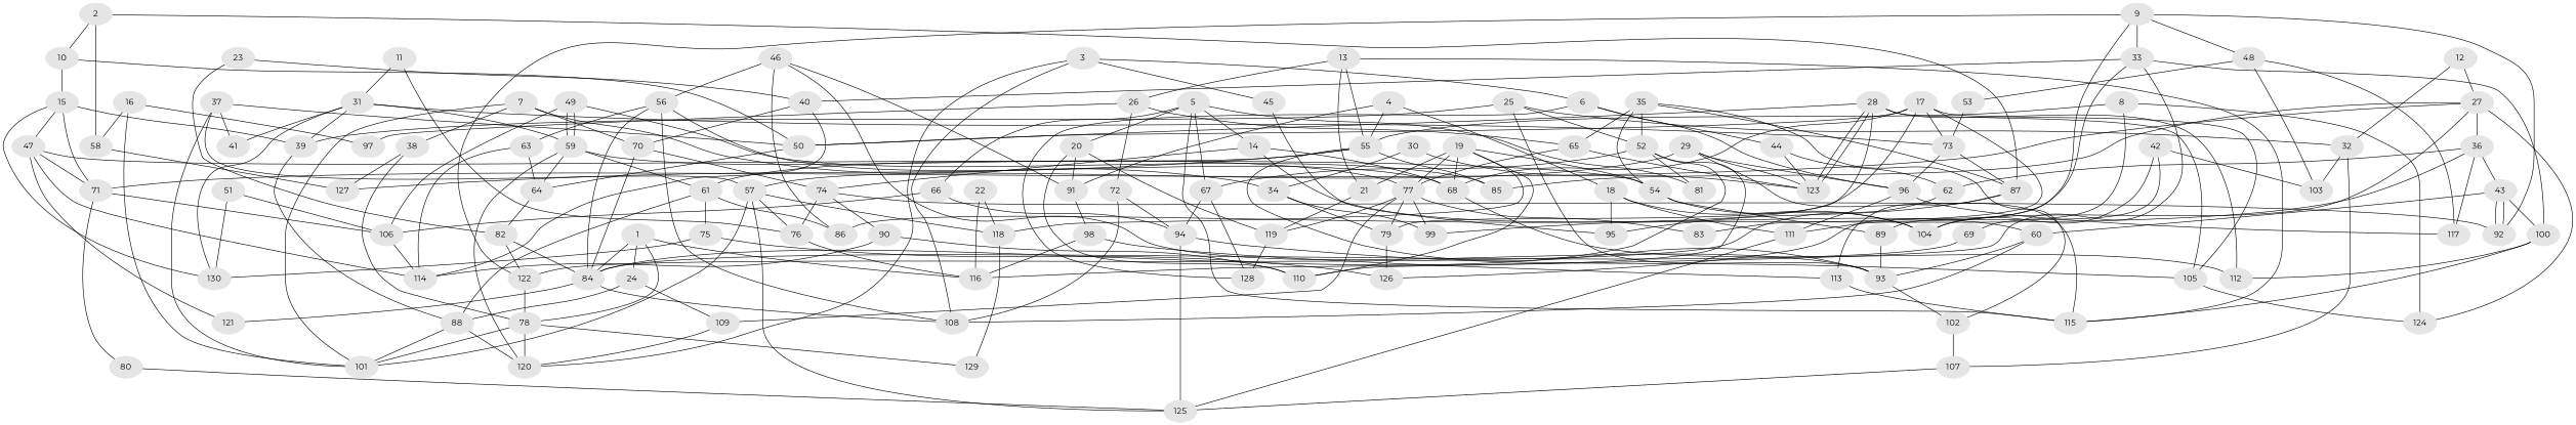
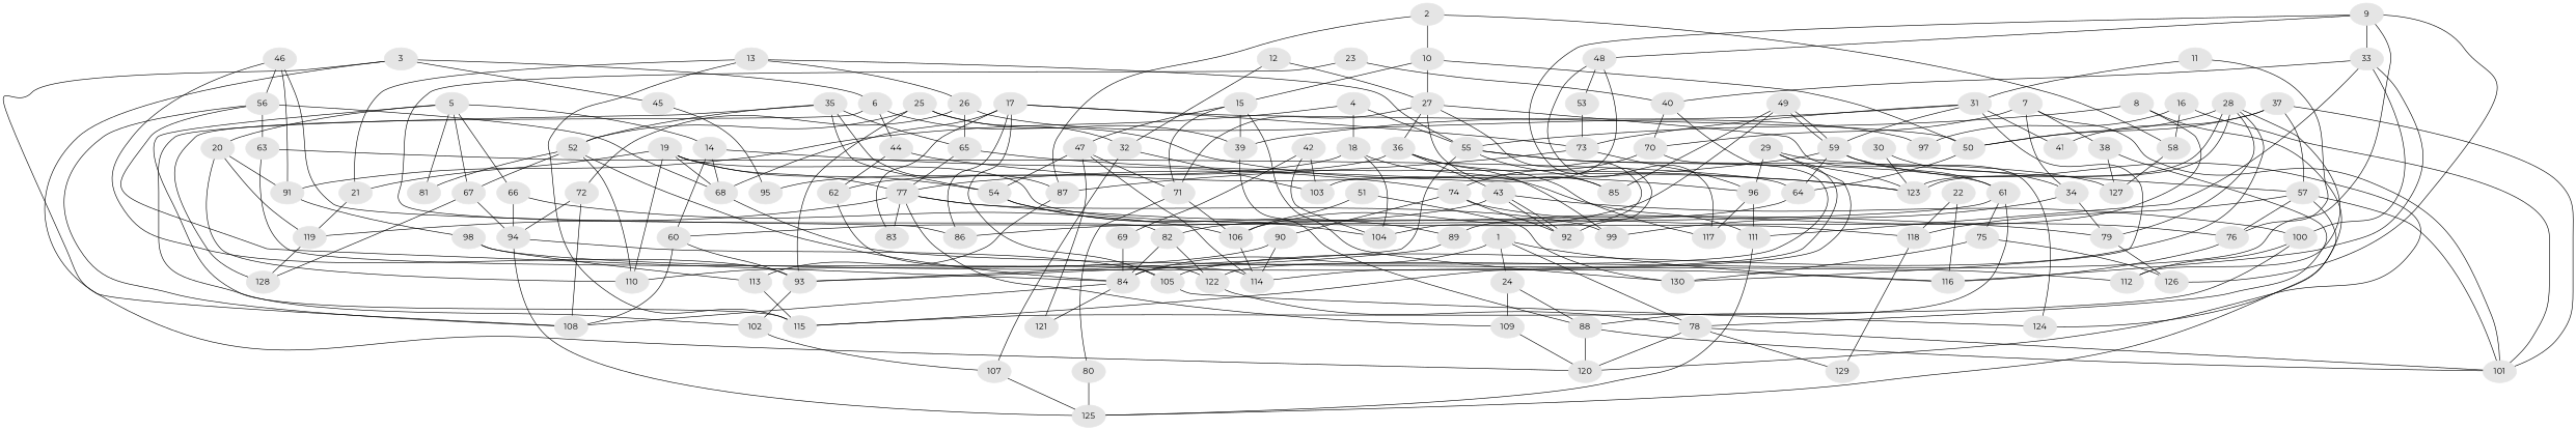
  graph {
    fontname=Montserrat
    node [color=gray90 fontname=Montserrat style=filled]
    edge [fontname=Montserrat]
    1
    24
    78
    84
    116
    88
    109
    120
    101
    129
    108
    121
    2
    10
    58
    87
    15
    27
    50
    127
    95
    113
    3
    6
    45
    44
    96
    128
    4
    18
    55
    91
    104
    111
    93
    85
    61
    98
    5
    14
    20
    66
    67
    81
    115
    60
    68
    74
    110
    119
    106
    94
    123
    62
    117
    7
    34
    38
    70
    79
    99
    8
    89
    124
    9
    33
    48
    92
    122
    126
    40
    100
    103
    53
    39
    47
    71
    130
    36
    64
    11
    31
    76
    73
    41
    59
    12
    32
    107
    13
    21
    26
    97
    65
    72
    112
    90
    54
    114
    80
    16
    17
    83
    86
    105
    125
    19
    77
    118
    22
    23
    82
    25
    52
    102
    43
    28
    29
    57
    30
    35
    37
    42
    69
    46
    56
    63
    49
    51
    75
    1 -- 24
    1 -- 78
    1 -- 84
    1 -- 116
    24 -- 88
    24 -- 109
    78 -- 120
    78 -- 101
    78 -- 129
    84 -- 108
    84 -- 121
    88 -- 120
    88 -- 101
    109 -- 120
    2 -- 10
    2 -- 58
    2 -- 87
    10 -- 15
+   10 -- 27
    10 -- 50
    58 -- 127
-   87 -- 95
    87 -- 113
    15 -- 39
    15 -- 47
    15 -- 71
    15 -- 130
    27 -- 104
    27 -- 85
    27 -- 124
    27 -- 71
    27 -- 36
    50 -- 64
    113 -- 115
    3 -- 120
    3 -- 108
    3 -- 6
    3 -- 45
    6 -- 44
    6 -- 96
    6 -- 128
    45 -- 95
    44 -- 123
    44 -- 62
    96 -- 111
    96 -- 117
    4 -- 18
    4 -- 55
    4 -- 91
    18 -- 95
    18 -- 104
    18 -- 111
    55 -- 127
    55 -- 93
    55 -- 85
    55 -- 61
    91 -- 98
    111 -- 125
    93 -- 102
    61 -- 88
    61 -- 86
    61 -- 75
    98 -- 116
    98 -- 113
    5 -- 14
    5 -- 20
    5 -- 66
    5 -- 67
    5 -- 81
    5 -- 115
    14 -- 60
    14 -- 68
    14 -- 74
    20 -- 91
    20 -- 110
    20 -- 119
    66 -- 106
    66 -- 94
    67 -- 128
    67 -- 94
    60 -- 108
    60 -- 93
    68 -- 112
    74 -- 92
    74 -- 76
    74 -- 90
    119 -- 128
    106 -- 114
    94 -- 105
    94 -- 125
    62 -- 122
    7 -- 101
    7 -- 34
    7 -- 38
    7 -- 70
    34 -- 79
    34 -- 99
    38 -- 78
    38 -- 127
    70 -- 84
    70 -- 74
    79 -- 126
    8 -- 55
    8 -- 89
    8 -- 124
    89 -- 93
    9 -- 33
    9 -- 48
    9 -- 92
    9 -- 122
    9 -- 126
    33 -- 116
    33 -- 111
    33 -- 40
    33 -- 100
    48 -- 117
    48 -- 103
    48 -- 53
    122 -- 78
    40 -- 70
    40 -- 114
    100 -- 115
    100 -- 112
    53 -- 73
    39 -- 88
    47 -- 121
    47 -- 71
    47 -- 54
    47 -- 114
    71 -- 106
    71 -- 80
    36 -- 62
    36 -- 117
    36 -- 99
    36 -- 43
    64 -- 82
    11 -- 31
    11 -- 76
    31 -- 39
    31 -- 130
    31 -- 73
    31 -- 41
    31 -- 59
    76 -- 116
    73 -- 87
    73 -- 96
    59 -- 120
    59 -- 61
    59 -- 64
    59 -- 77
    12 -- 27
    12 -- 32
    32 -- 103
    32 -- 107
    107 -- 125
    13 -- 55
    13 -- 115
    13 -- 21
    13 -- 26
    21 -- 119
    26 -- 97
    26 -- 65
    26 -- 72
    65 -- 123
    65 -- 77
    72 -- 108
    72 -- 94
    90 -- 110
    90 -- 114
    54 -- 104
    54 -- 89
    80 -- 125
    16 -- 101
    16 -- 58
    16 -- 97
    17 -- 50
    17 -- 68
    17 -- 73
    17 -- 83
    17 -- 86
    17 -- 105
    105 -- 124
    19 -- 68
    19 -- 110
    19 -- 21
    19 -- 54
    19 -- 77
    19 -- 118
    77 -- 109
    77 -- 119
    77 -- 79
    77 -- 99
    77 -- 83
    118 -- 129
    22 -- 116
    22 -- 118
    23 -- 40
    23 -- 82
    82 -- 84
    82 -- 122
    25 -- 93
    25 -- 39
    25 -- 32
    25 -- 52
    52 -- 84
    52 -- 67
    52 -- 81
    52 -- 110
    102 -- 107
    43 -- 60
    43 -- 92
    43 -- 92
    43 -- 100
    28 -- 50
    28 -- 123
    28 -- 123
    28 -- 79
    28 -- 112
    28 -- 105
    29 -- 96
    29 -- 115
    29 -- 123
    29 -- 57
    57 -- 101
    57 -- 76
    57 -- 125
    57 -- 118
    30 -- 123
    30 -- 34
    35 -- 87
    35 -- 65
    35 -- 54
    35 -- 52
    35 -- 102
    37 -- 101
    37 -- 50
    37 -- 41
    37 -- 57
    42 -- 104
    42 -- 103
    42 -- 69
    69 -- 84
    46 -- 91
    46 -- 93
    46 -- 86
    46 -- 56
    56 -- 84
    56 -- 108
    56 -- 68
    56 -- 63
    63 -- 64
    63 -- 114
    49 -- 85
    49 -- 106
    49 -- 59
    49 -- 59
    51 -- 106
    51 -- 130
    75 -- 126
    75 -- 130
  }
